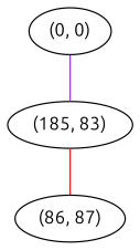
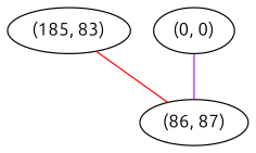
  graph {
    fontname=Ubuntu
    node [fontname=Ubuntu]
    edge [fontname=Ubuntu]
    n1 [label="(185, 83)"]
    "(86, 87)"
    "(0, 0)"
    n1 -- "(86, 87)" [color=red weight=1]
-   "(0, 0)" -- n1 [color=purple weight=4]
+   "(0, 0)" -- "(86, 87)" [color=purple weight=4]
  }
